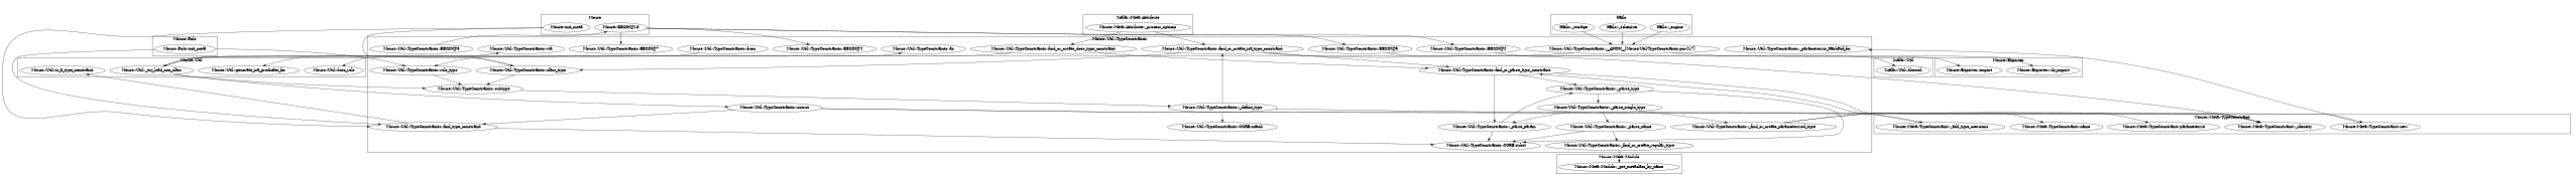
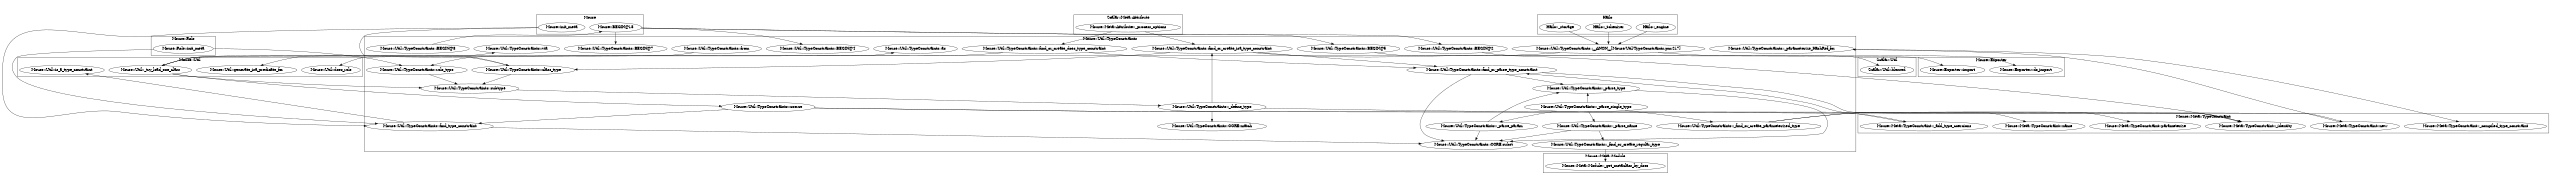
  digraph {
    "Mouse::Util::TypeConstraints::__ANON__[Mouse/Util/TypeConstraints.pm:217]"
    "Mouse::Util::TypeConstraints::find_or_create_isa_type_constraint"
    "Mouse::Util::TypeConstraints::subtype"
    "Mouse::Util::TypeConstraints::BEGIN@2"
    "Mouse::Util::TypeConstraints::from"
    "Mouse::Util::TypeConstraints::via"
    "Mouse::Util::TypeConstraints::as"
    "Mouse::Util::TypeConstraints::_parameterize_HashRef_for"
    "Mouse::Util::TypeConstraints::CORE:match"
    "Mouse::Util::TypeConstraints::_parse_single_type"
    "Mouse::Util::TypeConstraints::BEGIN@8"
    "Mouse::Util::TypeConstraints::_parse_type"
    "Mouse::Util::TypeConstraints::BEGIN@5"
    "Mouse::Util::TypeConstraints::class_type"
    "Mouse::Util::TypeConstraints::_parse_name"
    "Mouse::Util::TypeConstraints::role_type"
    "Mouse::Util::TypeConstraints::_find_or_create_regular_type"
    "Mouse::Util::TypeConstraints::find_or_create_does_type_constraint"
    "Mouse::Util::TypeConstraints::find_type_constraint"
    "Mouse::Util::TypeConstraints::find_or_parse_type_constraint"
    "Mouse::Util::TypeConstraints::CORE:subst"
    "Mouse::Util::TypeConstraints::_parse_param"
    "Mouse::Util::TypeConstraints::coerce"
    "Mouse::Util::TypeConstraints::_find_or_create_parameterized_type"
    "Mouse::Util::TypeConstraints::_define_type"
    "Mouse::Util::TypeConstraints::BEGIN@7"
    "Mouse::Util::TypeConstraints::BEGIN@4"
    "Mouse::Meta::Attribute::_process_options"
    "Mouse::Exporter::import"
    "Mouse::Exporter::do_import"
-   "Mouse::Meta::Module::_get_metaclass_by_name"
+   "Mouse::Meta::Module::_get_metaclass_by_name" [label="Mouse::Meta::Module::_get_metaclass_by_does"]
    "Mouse::Meta::TypeConstraint::name"
+   "Mouse::Meta::TypeConstraint::_compiled_type_constraint"
    "Mouse::Meta::TypeConstraint::parameterize"
    "Mouse::Meta::TypeConstraint::new"
    "Mouse::Meta::TypeConstraint::_add_type_coercions"
    "Mouse::Meta::TypeConstraint::_identity"
    "Hailo::_engine"
    "Hailo::_tokenizer"
    "Hailo::_storage"
    "Scalar::Util::blessed"
    "Mouse::BEGIN@18"
    "Mouse::init_meta"
    "Mouse::Util::_try_load_one_class"
    "Mouse::Util::is_a_type_constraint"
    "Mouse::Util::generate_isa_predicate_for"
    "Mouse::Util::does_role"
    "Mouse::Role::init_meta"
    subgraph cluster_1 {
      label="Mouse::Util::TypeConstraints"
      "Mouse::Util::TypeConstraints::__ANON__[Mouse/Util/TypeConstraints.pm:217]"
      "Mouse::Util::TypeConstraints::find_or_create_isa_type_constraint"
      "Mouse::Util::TypeConstraints::subtype"
      "Mouse::Util::TypeConstraints::BEGIN@2"
      "Mouse::Util::TypeConstraints::from"
      "Mouse::Util::TypeConstraints::via"
      "Mouse::Util::TypeConstraints::as"
      "Mouse::Util::TypeConstraints::_parameterize_HashRef_for"
      "Mouse::Util::TypeConstraints::CORE:match"
      "Mouse::Util::TypeConstraints::_parse_single_type"
      "Mouse::Util::TypeConstraints::BEGIN@8"
      "Mouse::Util::TypeConstraints::_parse_type"
      "Mouse::Util::TypeConstraints::BEGIN@5"
      "Mouse::Util::TypeConstraints::class_type"
      "Mouse::Util::TypeConstraints::_parse_name"
      "Mouse::Util::TypeConstraints::role_type"
      "Mouse::Util::TypeConstraints::_find_or_create_regular_type"
      "Mouse::Util::TypeConstraints::find_or_create_does_type_constraint"
      "Mouse::Util::TypeConstraints::find_type_constraint"
      "Mouse::Util::TypeConstraints::find_or_parse_type_constraint"
      "Mouse::Util::TypeConstraints::CORE:subst"
      "Mouse::Util::TypeConstraints::_parse_param"
      "Mouse::Util::TypeConstraints::coerce"
      "Mouse::Util::TypeConstraints::_find_or_create_parameterized_type"
      "Mouse::Util::TypeConstraints::_define_type"
      "Mouse::Util::TypeConstraints::BEGIN@7"
      "Mouse::Util::TypeConstraints::BEGIN@4"
    }
    subgraph cluster_2 {
      label="Scalar::Meta::Attribute"
      "Mouse::Meta::Attribute::_process_options"
    }
    subgraph cluster_3 {
      label="Mouse::Exporter"
      "Mouse::Exporter::import"
      "Mouse::Exporter::do_import"
    }
    subgraph cluster_4 {
      label="Mouse::Meta::Module"
      "Mouse::Meta::Module::_get_metaclass_by_name"
    }
    subgraph cluster_5 {
      label="Mouse::Meta::TypeConstraint"
      "Mouse::Meta::TypeConstraint::name"
+     "Mouse::Meta::TypeConstraint::_compiled_type_constraint"
      "Mouse::Meta::TypeConstraint::parameterize"
      "Mouse::Meta::TypeConstraint::new"
      "Mouse::Meta::TypeConstraint::_add_type_coercions"
      "Mouse::Meta::TypeConstraint::_identity"
    }
    subgraph cluster_6 {
      label=Hailo
      "Hailo::_engine"
      "Hailo::_tokenizer"
      "Hailo::_storage"
    }
    subgraph cluster_7 {
      label="Scalar::Util"
      "Scalar::Util::blessed"
    }
    subgraph cluster_8 {
      label=Mouse
      "Mouse::BEGIN@18"
      "Mouse::init_meta"
    }
    subgraph cluster_9 {
      label="Mouse::Util"
      "Mouse::Util::_try_load_one_class"
      "Mouse::Util::is_a_type_constraint"
      "Mouse::Util::generate_isa_predicate_for"
      "Mouse::Util::does_role"
    }
    subgraph cluster_10 {
      label="Mouse::Role"
      "Mouse::Role::init_meta"
    }
    "Mouse::Util::TypeConstraints::__ANON__[Mouse/Util/TypeConstraints.pm:217]" -> "Scalar::Util::blessed"
    "Mouse::Util::TypeConstraints::__ANON__[Mouse/Util/TypeConstraints.pm:217]" -> "Mouse::Util::does_role"
    "Mouse::Util::TypeConstraints::find_or_create_isa_type_constraint" -> "Mouse::Util::TypeConstraints::class_type"
    "Mouse::Util::TypeConstraints::find_or_create_isa_type_constraint" -> "Mouse::Util::TypeConstraints::find_or_parse_type_constraint"
    "Mouse::Util::TypeConstraints::find_or_create_isa_type_constraint" -> "Mouse::Meta::TypeConstraint::_identity"
    "Mouse::Util::TypeConstraints::subtype" -> "Mouse::Util::TypeConstraints::_define_type"
    "Mouse::Util::TypeConstraints::BEGIN@2" -> "Mouse::Exporter::do_import"
    "Mouse::Util::TypeConstraints::from" -> "Mouse::Util::_try_load_one_class"
+   "Mouse::Util::TypeConstraints::_parameterize_HashRef_for" -> "Mouse::Meta::TypeConstraint::_compiled_type_constraint"
    "Mouse::Util::TypeConstraints::_parse_single_type" -> "Mouse::Util::TypeConstraints::_parse_name"
    "Mouse::Util::TypeConstraints::_parse_single_type" -> "Mouse::Util::TypeConstraints::_parse_param"
    "Mouse::Util::TypeConstraints::_parse_single_type" -> "Mouse::Util::TypeConstraints::_find_or_create_parameterized_type"
    "Mouse::Util::TypeConstraints::BEGIN@8" -> "Mouse::BEGIN@18"
-   "Mouse::Util::TypeConstraints::_parse_type" -> "Mouse::Util::TypeConstraints::_parse_single_type"
+   "Mouse::Util::TypeConstraints::_parse_single_type" -> "Mouse::Util::TypeConstraints::_parse_type"
    "Mouse::Util::TypeConstraints::_parse_type" -> "Mouse::Util::TypeConstraints::CORE:subst"
    "Mouse::Util::TypeConstraints::BEGIN@5" -> "Mouse::Exporter::import"
    "Mouse::Util::TypeConstraints::class_type" -> "Mouse::Util::TypeConstraints::subtype"
    "Mouse::Util::TypeConstraints::class_type" -> "Mouse::Util::generate_isa_predicate_for"
    "Mouse::Util::TypeConstraints::_parse_name" -> "Mouse::Util::TypeConstraints::_find_or_create_regular_type"
    "Mouse::Util::TypeConstraints::_parse_name" -> "Mouse::Util::TypeConstraints::CORE:subst"
    "Mouse::Util::TypeConstraints::role_type" -> "Mouse::Util::TypeConstraints::subtype"
    "Mouse::Util::TypeConstraints::_find_or_create_regular_type" -> "Mouse::Meta::Module::_get_metaclass_by_name"
    "Mouse::Util::TypeConstraints::find_or_create_does_type_constraint" -> "Mouse::Util::TypeConstraints::role_type"
    "Mouse::Util::TypeConstraints::find_or_create_does_type_constraint" -> "Mouse::Util::TypeConstraints::find_or_parse_type_constraint"
    "Mouse::Util::TypeConstraints::find_type_constraint" -> "Mouse::Util::TypeConstraints::CORE:subst"
    "Mouse::Util::TypeConstraints::find_type_constraint" -> "Mouse::Util::is_a_type_constraint"
    "Mouse::Util::TypeConstraints::find_or_parse_type_constraint" -> "Mouse::Util::TypeConstraints::_parse_type"
-   "Mouse::Util::TypeConstraints::find_or_parse_type_constraint" -> "Mouse::Util::TypeConstraints::_parse_param"
+   "Mouse::Util::TypeConstraints::find_or_parse_type_constraint" -> "Mouse::Util::TypeConstraints::CORE:subst"
    "Mouse::Util::TypeConstraints::find_or_parse_type_constraint" -> "Mouse::Meta::TypeConstraint::_identity"
    "Mouse::Util::TypeConstraints::_parse_param" -> "Mouse::Util::TypeConstraints::_parse_type"
    "Mouse::Util::TypeConstraints::_parse_param" -> "Mouse::Util::TypeConstraints::CORE:subst"
    "Mouse::Util::TypeConstraints::coerce" -> "Mouse::Util::TypeConstraints::find_type_constraint"
    "Mouse::Util::TypeConstraints::coerce" -> "Mouse::Meta::TypeConstraint::_add_type_coercions"
    "Mouse::Util::TypeConstraints::coerce" -> "Mouse::Meta::TypeConstraint::_identity"
    "Mouse::Util::TypeConstraints::_find_or_create_parameterized_type" -> "Mouse::Meta::TypeConstraint::name"
    "Mouse::Util::TypeConstraints::_find_or_create_parameterized_type" -> "Mouse::Meta::TypeConstraint::parameterize"
    "Mouse::Util::TypeConstraints::_define_type" -> "Mouse::Util::TypeConstraints::find_or_create_isa_type_constraint"
    "Mouse::Util::TypeConstraints::_define_type" -> "Mouse::Util::TypeConstraints::CORE:match"
    "Mouse::Util::TypeConstraints::_define_type" -> "Mouse::Meta::TypeConstraint::new"
    "Mouse::Meta::Attribute::_process_options" -> "Mouse::Util::TypeConstraints::find_or_create_isa_type_constraint"
    "Mouse::Meta::Attribute::_process_options" -> "Mouse::Util::TypeConstraints::find_or_create_does_type_constraint"
    "Mouse::Meta::TypeConstraint::new" -> "Mouse::Util::TypeConstraints::_parameterize_HashRef_for"
    "Mouse::Meta::TypeConstraint::_add_type_coercions" -> "Mouse::Util::TypeConstraints::find_or_parse_type_constraint"
    "Hailo::_engine" -> "Mouse::Util::TypeConstraints::__ANON__[Mouse/Util/TypeConstraints.pm:217]"
    "Hailo::_tokenizer" -> "Mouse::Util::TypeConstraints::__ANON__[Mouse/Util/TypeConstraints.pm:217]"
    "Hailo::_storage" -> "Mouse::Util::TypeConstraints::__ANON__[Mouse/Util/TypeConstraints.pm:217]"
    "Mouse::BEGIN@18" -> "Mouse::Util::TypeConstraints::BEGIN@2"
    "Mouse::BEGIN@18" -> "Mouse::Util::TypeConstraints::BEGIN@5"
    "Mouse::BEGIN@18" -> "Mouse::Util::TypeConstraints::BEGIN@7"
    "Mouse::BEGIN@18" -> "Mouse::Util::TypeConstraints::BEGIN@4"
    "Mouse::init_meta" -> "Mouse::Util::TypeConstraints::class_type"
    "Mouse::init_meta" -> "Mouse::Util::TypeConstraints::find_type_constraint"
    "Mouse::Util::_try_load_one_class" -> "Mouse::Util::TypeConstraints::subtype"
    "Mouse::Util::_try_load_one_class" -> "Mouse::Util::TypeConstraints::via"
    "Mouse::Util::_try_load_one_class" -> "Mouse::Util::TypeConstraints::as"
    "Mouse::Util::_try_load_one_class" -> "Mouse::Util::TypeConstraints::coerce"
    "Mouse::Role::init_meta" -> "Mouse::Util::TypeConstraints::role_type"
    "Mouse::Role::init_meta" -> "Mouse::Util::TypeConstraints::find_type_constraint"
  }
